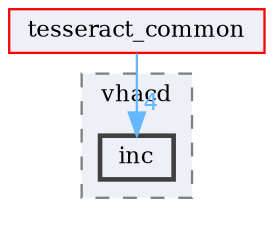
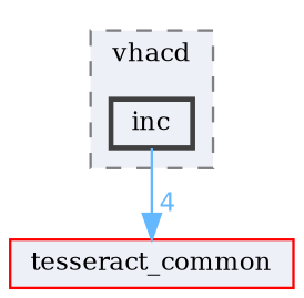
  digraph {
    compound=true
    fontname="DejaVu Serif"
    node [fillcolor="#edf0f7" fontname="DejaVu Serif" fontsize=10 shape=box]
    n1 [color=grey25 height=0.2 label=inc style="filled,bold" width=0.4]
    n2 [color=red height=0.2 label=tesseract_common style=filled width=0.4]
    subgraph cluster_1 {
      bgcolor="#edf0f7"
      fontsize=10
      label=vhacd
      pencolor=grey50
      style="filled,dashed"
      n1
    }
-   n2 -> n1 [color=steelblue1 fontcolor=steelblue1 fontname="DejaVu Serif" fontsize=10 headlabel=4 labeldistance=1.5 labelfontname=Helvetica labelfontsize=10]
+   n1 -> n2 [color=steelblue1 fontcolor=steelblue1 fontname="DejaVu Serif" fontsize=10 headlabel=4 labeldistance=1.5 labelfontname=Helvetica labelfontsize=10]
  }
